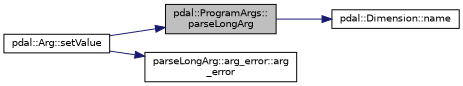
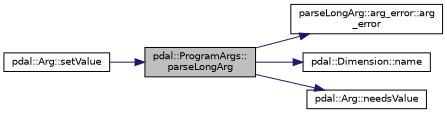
  digraph {
    rankdir=LR
    node [color=black fillcolor=white fontname=Helvetica fontsize=10 shape=record style=filled]
    edge [color=midnightblue fontname=Helvetica fontsize=10 labelfontname=Helvetica labelfontsize=10 style=solid]
    n1 [fillcolor=grey75 fontcolor=black height=0.2 label="pdal::ProgramArgs::\lparseLongArg" width=0.4]
    n2 [height=0.2 label="parseLongArg::arg_error::arg\l_error" width=0.4]
    n3 [height=0.2 label="pdal::Dimension::name" width=0.4]
+   n4 [height=0.2 label="pdal::Arg::needsValue" width=0.4]
    n5 [height=0.2 label="pdal::Arg::setValue" width=0.4]
-   n5 -> n2
+   n1 -> n2
    n1 -> n3
+   n1 -> n4
    n5 -> n1
  }
